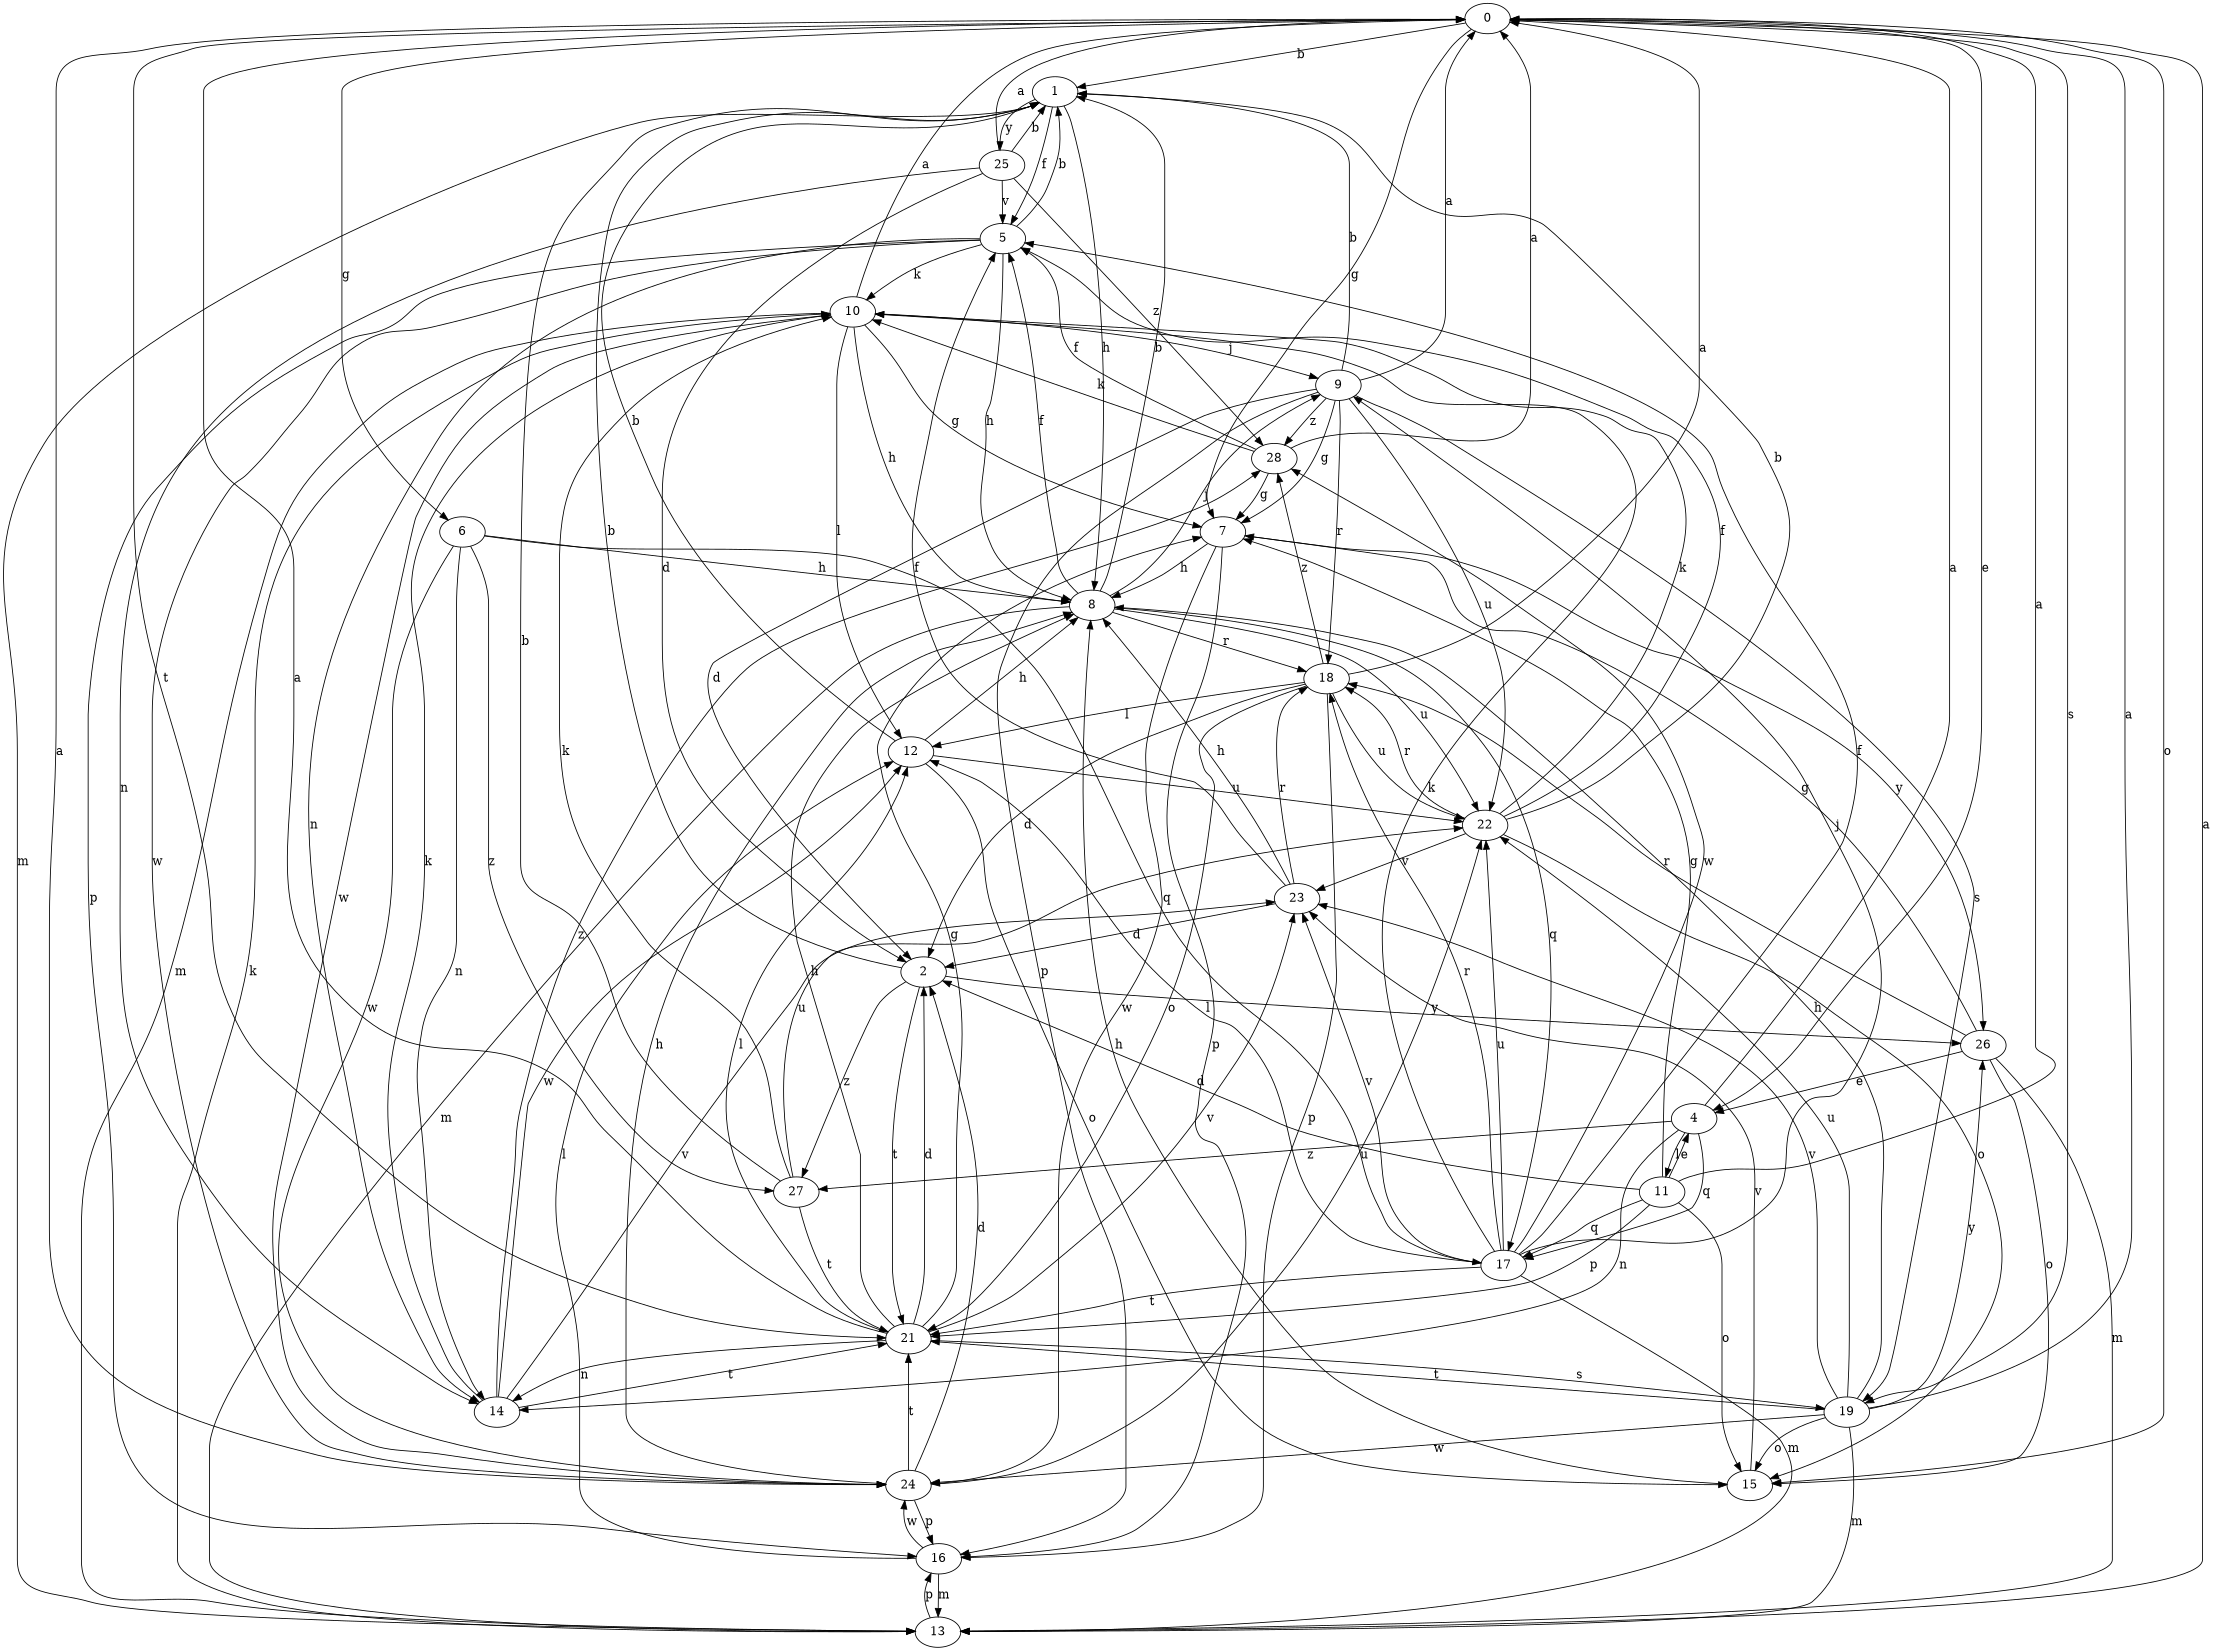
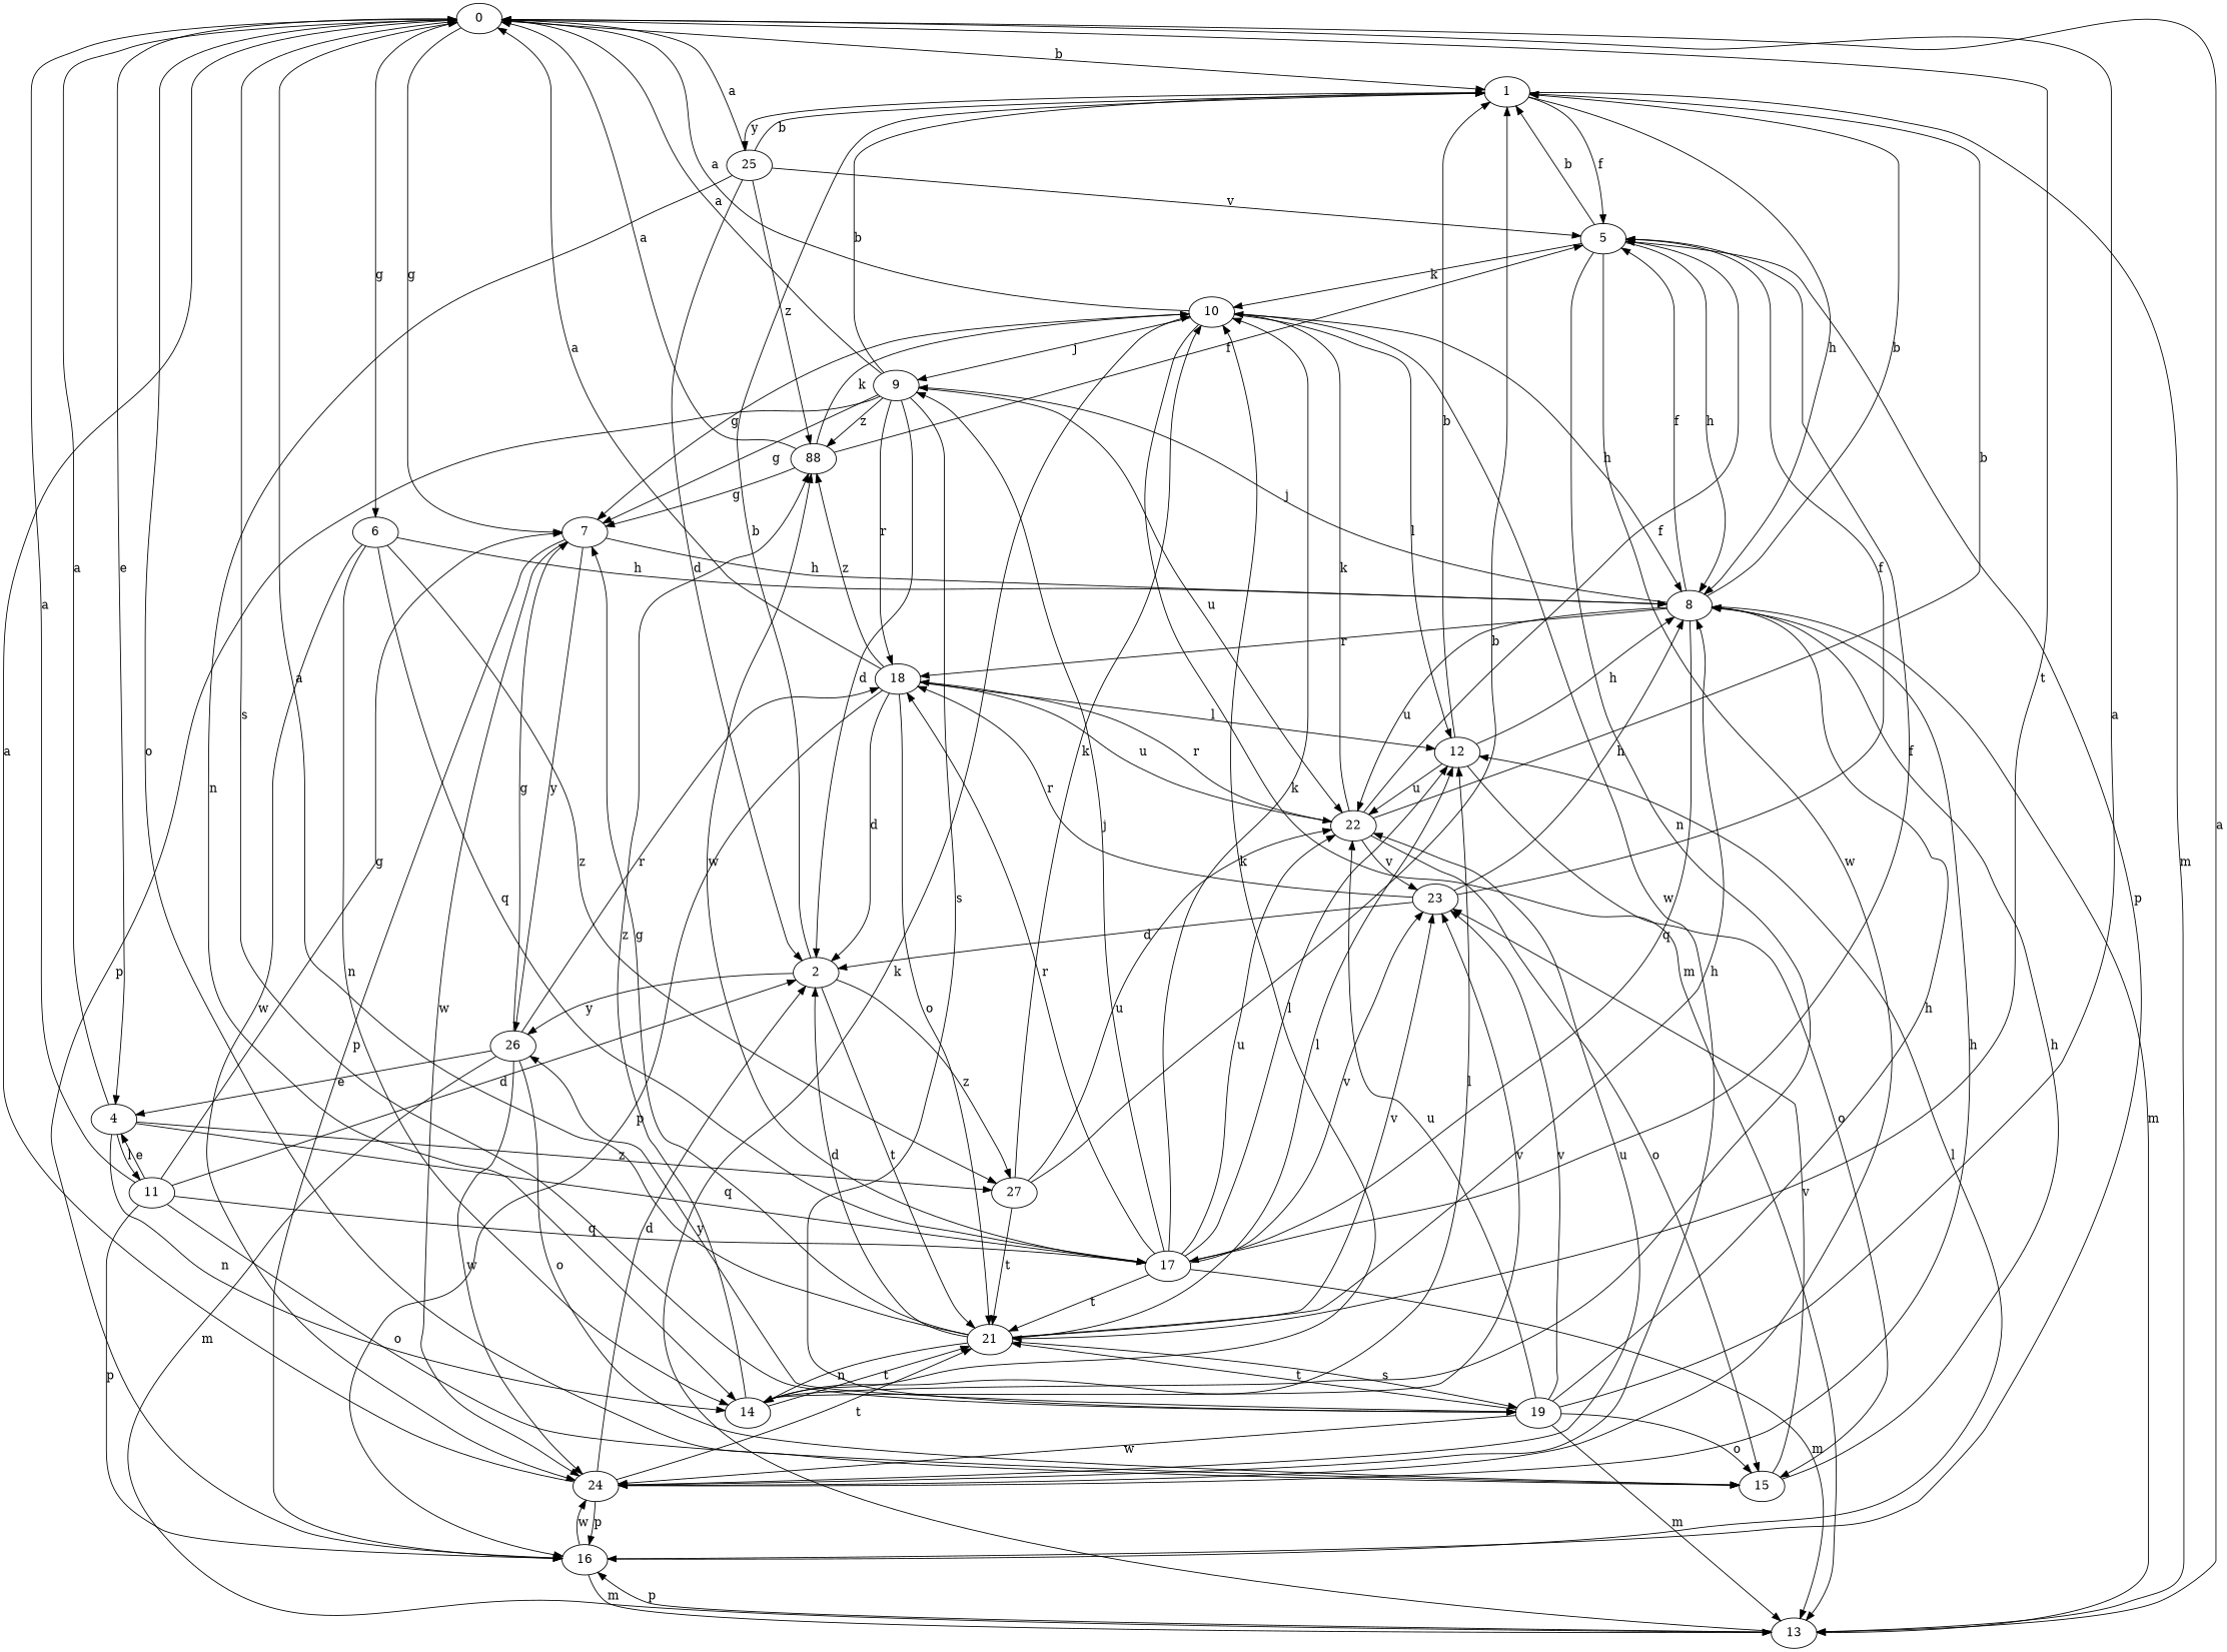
  strict digraph {
    0
    1
    4
    6
    7
    15
    19
    21
    5
    8
    13
    25
    27
    11
    14
    17
    24
    26
    16
    23
    22
    2
    12
    10
    9
    18
-   28
+   28 [label=88]
    0 -> 1 [label=b]
    0 -> 4 [label=e]
    0 -> 6 [label=g]
    0 -> 7 [label=g]
    0 -> 15 [label=o]
    0 -> 19 [label=s]
    0 -> 21 [label=t]
    1 -> 5 [label=f]
    1 -> 8 [label=h]
    1 -> 13 [label=m]
    1 -> 25 [label=y]
    4 -> 0 [label=a]
    4 -> 27 [label=z]
    4 -> 11 [label=l]
    4 -> 14 [label=n]
    4 -> 17 [label=q]
    6 -> 8 [label=h]
    6 -> 27 [label=z]
    6 -> 14 [label=n]
    6 -> 17 [label=q]
    6 -> 24 [label=w]
    7 -> 8 [label=h]
    7 -> 24 [label=w]
    7 -> 26 [label=y]
    7 -> 16 [label=p]
    15 -> 8 [label=h]
    15 -> 23 [label=v]
    19 -> 0 [label=a]
    19 -> 15 [label=o]
    19 -> 21 [label=t]
    19 -> 8 [label=h]
    19 -> 13 [label=m]
    19 -> 24 [label=w]
    19 -> 26 [label=y]
    19 -> 23 [label=v]
    19 -> 22 [label=u]
    21 -> 0 [label=a]
    21 -> 7 [label=g]
    21 -> 19 [label=s]
    21 -> 8 [label=h]
    21 -> 14 [label=n]
    21 -> 23 [label=v]
    21 -> 2 [label=d]
    21 -> 12 [label=l]
    5 -> 1 [label=b]
    5 -> 8 [label=h]
    5 -> 14 [label=n]
    5 -> 24 [label=w]
    5 -> 16 [label=p]
    5 -> 10 [label=k]
    8 -> 1 [label=b]
    8 -> 5 [label=f]
    8 -> 13 [label=m]
    8 -> 17 [label=q]
    8 -> 22 [label=u]
    8 -> 9 [label=j]
    8 -> 18 [label=r]
    13 -> 0 [label=a]
    13 -> 16 [label=p]
    13 -> 10 [label=k]
    25 -> 0 [label=a]
    25 -> 1 [label=b]
    25 -> 5 [label=v]
    25 -> 14 [label=n]
    25 -> 2 [label=d]
    25 -> 28 [label=z]
    27 -> 1 [label=b]
    27 -> 21 [label=t]
    27 -> 22 [label=u]
    27 -> 10 [label=k]
    11 -> 0 [label=a]
    11 -> 4 [label=e]
    11 -> 7 [label=g]
    11 -> 15 [label=o]
    11 -> 17 [label=q]
-   11 -> 21 [label=p]
+   11 -> 16 [label=p]
    11 -> 2 [label=d]
    14 -> 21 [label=t]
    14 -> 23 [label=v]
-   14 -> 12 [label=w]
+   14 -> 12 [label=l]
    14 -> 10 [label=k]
    14 -> 28 [label=z]
    17 -> 21 [label=t]
    17 -> 5 [label=f]
    17 -> 13 [label=m]
    17 -> 23 [label=v]
    17 -> 22 [label=u]
    17 -> 12 [label=l]
    17 -> 10 [label=k]
    17 -> 9 [label=j]
    17 -> 18 [label=r]
    17 -> 28 [label=w]
    24 -> 0 [label=a]
    24 -> 21 [label=t]
    24 -> 8 [label=h]
    24 -> 16 [label=p]
    24 -> 22 [label=u]
    24 -> 2 [label=d]
    26 -> 4 [label=e]
    26 -> 7 [label=g]
    26 -> 15 [label=o]
    26 -> 13 [label=m]
+   26 -> 24 [label=w]
    26 -> 18 [label=r]
    16 -> 13 [label=m]
    16 -> 24 [label=w]
    16 -> 12 [label=l]
    23 -> 5 [label=f]
    23 -> 8 [label=h]
    23 -> 2 [label=d]
    23 -> 18 [label=r]
    22 -> 1 [label=b]
    22 -> 15 [label=o]
    22 -> 5 [label=f]
    22 -> 23 [label=v]
    22 -> 10 [label=k]
    22 -> 18 [label=r]
    2 -> 1 [label=b]
    2 -> 21 [label=t]
    2 -> 27 [label=z]
    2 -> 26 [label=y]
    12 -> 1 [label=b]
    12 -> 15 [label=o]
    12 -> 8 [label=h]
    12 -> 22 [label=u]
    10 -> 0 [label=a]
    10 -> 7 [label=g]
    10 -> 8 [label=h]
    10 -> 13 [label=m]
    10 -> 24 [label=w]
    10 -> 12 [label=l]
    10 -> 9 [label=j]
    9 -> 0 [label=a]
    9 -> 1 [label=b]
    9 -> 7 [label=g]
    9 -> 19 [label=s]
    9 -> 16 [label=p]
    9 -> 22 [label=u]
    9 -> 2 [label=d]
    9 -> 18 [label=r]
    9 -> 28 [label=z]
    18 -> 0 [label=a]
    18 -> 21 [label=o]
    18 -> 16 [label=p]
    18 -> 22 [label=u]
    18 -> 2 [label=d]
    18 -> 12 [label=l]
    18 -> 28 [label=z]
    28 -> 0 [label=a]
    28 -> 7 [label=g]
    28 -> 5 [label=f]
    28 -> 10 [label=k]
  }
